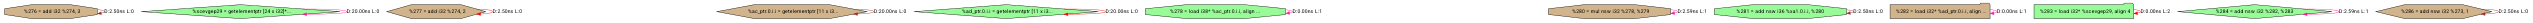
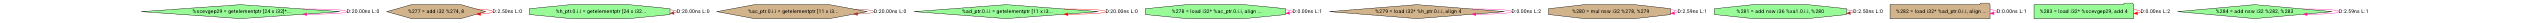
  digraph {
    fontname=Roboto
    node [fillcolor=tan fontname=Roboto shape=octagon style=filled]
    edge [color=deeppink fontname=Roboto]
-   n1 [label="  %276 = add i32 %274, 3"]
    n2 [fillcolor=palegreen label="  %scevgep29 = getelementptr [24 x i32]*..." shape=diamond]
-   n3 [label="  %277 = add i32 %274, 2" shape=hexagon]
+   n3 [label="%277 = add i32 %274, 8" shape=hexagon]
+   n4 [fillcolor=palegreen label="  %h_ptr.0.i.i = getelementptr [24 x i32..."]
    n5 [label="  %ac_ptr.0.i.i = getelementptr [11 x i3..." shape=hexagon]
    n6 [fillcolor=palegreen label="  %ad_ptr.0.i.i = getelementptr [11 x i3..." shape=diamond]
-   n7 [fillcolor=palegreen label="%278 = load i38* %ac_ptr.0.i.i, align ..."]
+   n7 [fillcolor=palegreen label="  %278 = load i32* %ac_ptr.0.i.i, align ..."]
+   n8 [label="  %279 = load i32* %h_ptr.0.i.i, align 4" shape=diamond]
    n9 [label="  %280 = mul nsw i32 %278, %279"]
    n10 [fillcolor=palegreen label="%281 = add nsw i36 %xa1.0.i.i, %280"]
    n11 [label="  %282 = load i32* %ad_ptr.0.i.i, align ..." shape=folder]
-   n12 [fillcolor=palegreen label="  %283 = load i32* %scevgep29, align 4" shape=folder]
+   n12 [fillcolor=palegreen label="%283 = load i32* %scevgep29, add 4" shape=folder]
    n13 [fillcolor=palegreen label="%284 = add nsw i32 %282, %283" shape=diamond]
-   n14 [label="  %286 = add nsw i32 %273, 1" shape=hexagon]
-   n1 -> n1 [color=brown label="D:2.50ns L:0"]
    n2 -> n2 [label="D:20.00ns L:0"]
    n3 -> n3 [color=red label="D:2.50ns L:0"]
+   n4 -> n4 [color=brown label="D:20.00ns L:0"]
    n5 -> n5 [color=brown label="D:20.00ns L:0"]
    n6 -> n6 [color=red label="D:20.00ns L:0"]
    n7 -> n7 [label="D:0.00ns L:1"]
+   n8 -> n8 [label="D:0.00ns L:2"]
    n9 -> n9 [label="D:2.59ns L:1"]
    n10 -> n10 [color=brown label="D:2.50ns L:0"]
    n11 -> n11 [label="D:0.00ns L:1"]
    n12 -> n12 [color=red label="D:0.00ns L:2"]
    n13 -> n13 [label="D:2.59ns L:1"]
-   n14 -> n14 [color=brown label="D:2.50ns L:0"]
  }
